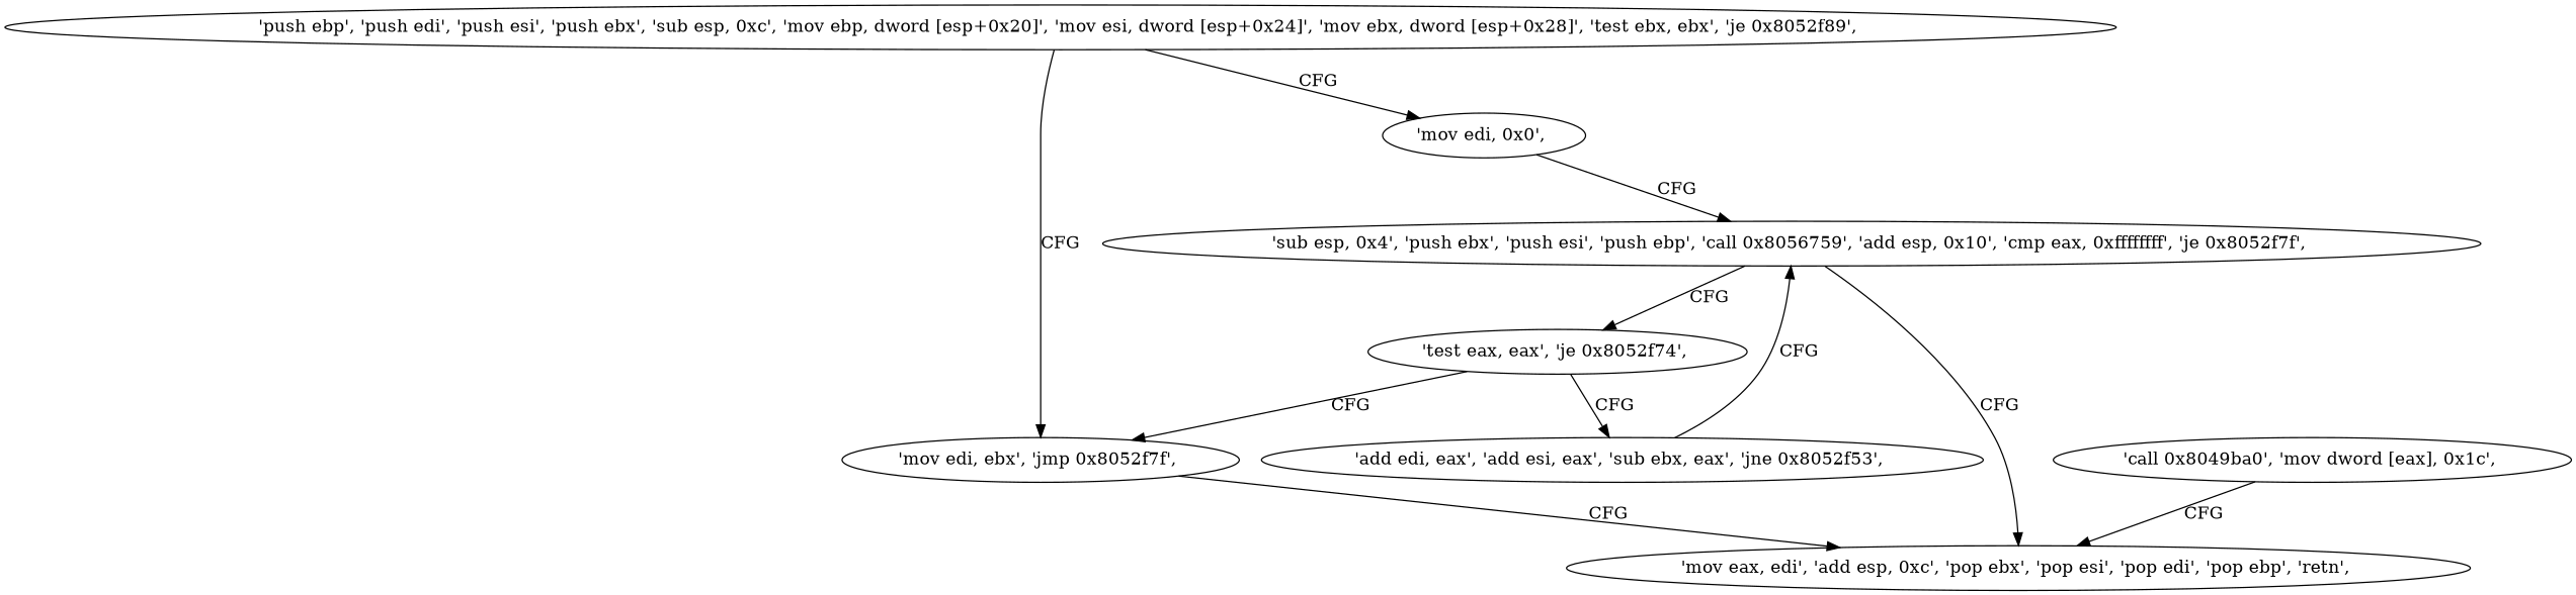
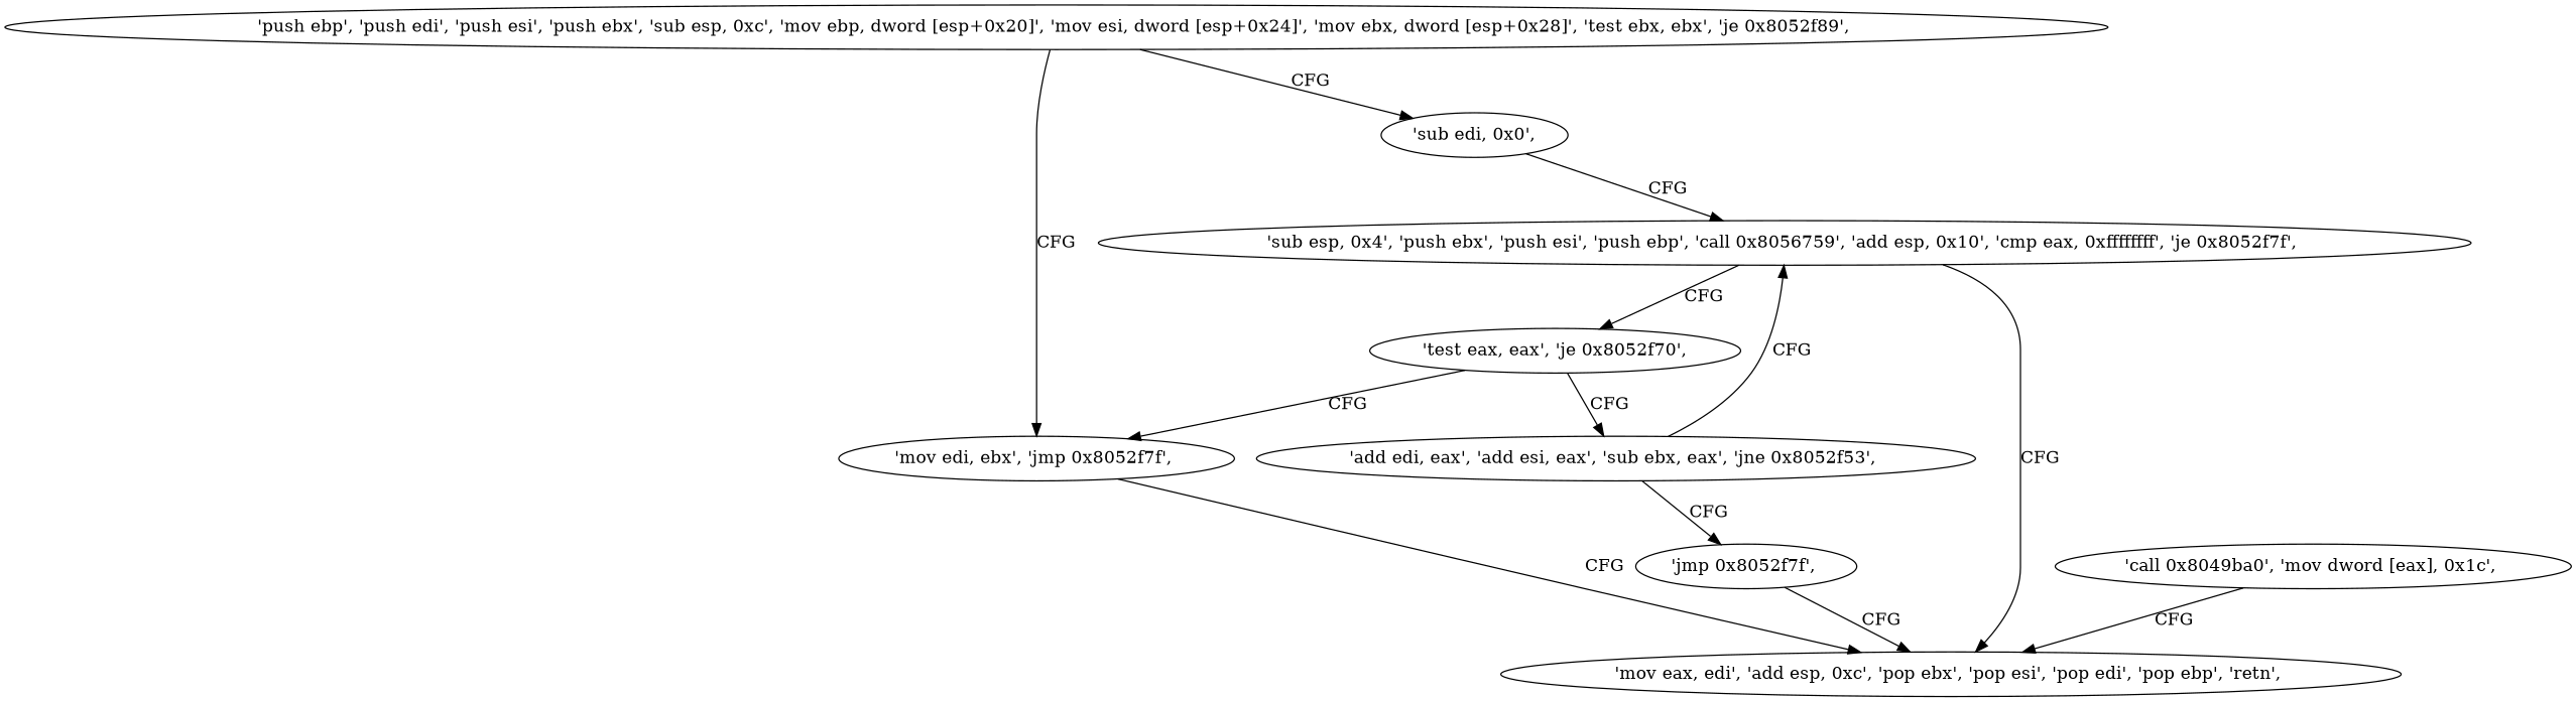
  digraph {
    n1 [label="'push ebp', 'push edi', 'push esi', 'push ebx', 'sub esp, 0xc', 'mov ebp, dword [esp+0x20]', 'mov esi, dword [esp+0x24]', 'mov ebx, dword [esp+0x28]', 'test ebx, ebx', 'je 0x8052f89', "]
    n2 [label="'mov edi, ebx', 'jmp 0x8052f7f', "]
-   n3 [label="'mov edi, 0x0', "]
+   n3 [label="'sub edi, 0x0',"]
    n4 [label="'mov eax, edi', 'add esp, 0xc', 'pop ebx', 'pop esi', 'pop edi', 'pop ebp', 'retn', "]
    n5 [label="'sub esp, 0x4', 'push ebx', 'push esi', 'push ebp', 'call 0x8056759', 'add esp, 0x10', 'cmp eax, 0xffffffff', 'je 0x8052f7f', "]
-   n6 [label="'test eax, eax', 'je 0x8052f74', "]
+   n6 [label="'test eax, eax', 'je 0x8052f70',"]
    n7 [label="'add edi, eax', 'add esi, eax', 'sub ebx, eax', 'jne 0x8052f53', "]
    n8 [label="'call 0x8049ba0', 'mov dword [eax], 0x1c', "]
+   n9 [label="'jmp 0x8052f7f', "]
    n1 -> n2 [label=CFG]
    n1 -> n3 [label=CFG]
    n2 -> n4 [label=CFG]
    n3 -> n5 [label=CFG]
    n5 -> n4 [label=CFG]
    n5 -> n6 [label=CFG]
    n6 -> n2 [label=CFG]
    n6 -> n7 [label=CFG]
    n7 -> n5 [label=CFG]
+   n7 -> n9 [label=CFG]
    n8 -> n4 [label=CFG]
+   n9 -> n4 [label=CFG]
  }
